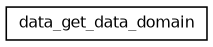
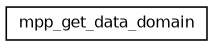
  digraph {
    rankdir=TB
-   n1 [color=black fillcolor=white fontname=Helvetica fontsize=10 height=0.2 label=data_get_data_domain shape=record style=filled width=0.4]
+   n1 [color=black fillcolor=white fontname=Helvetica fontsize=10 height=0.2 label=mpp_get_data_domain shape=record style=filled width=0.4]
  }
